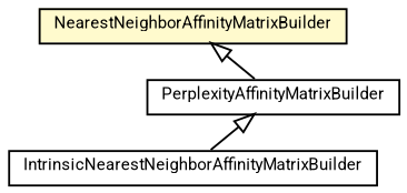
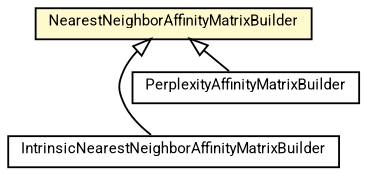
  digraph {
    fontname=Merriweather
    nodesep=0.15
    rankdir=TB
    ranksep=0.25
    node [fontcolor=black fontname=Merriweather fontsize=8 margin=0 shape=plaintext]
    edge [arrowtail=empty color=black dir=back fontname=Merriweather fontsize=7 labelfontname=Roboto labelfontsize=7 weight=10]
    n1 [height=0 label=<<table title="de.lmu.ifi.dbs.elki.algorithm.projection.NearestNeighborAffinityMatrixBuilder" border="0" cellborder="1" cellspacing="0" cellpadding="2" bgcolor="lemonChiffon" href="NearestNeighborAffinityMatrixBuilder.html" target="_parent"> 		<tr><td><table border="0" cellspacing="0" cellpadding="1"> 		<tr><td align="center" balign="center"> <font face="Roboto">NearestNeighborAffinityMatrixBuilder</font> </td></tr> 		</table></td></tr> 		</table>> width=0]
    n2 [height=0 label=<<table title="de.lmu.ifi.dbs.elki.algorithm.projection.IntrinsicNearestNeighborAffinityMatrixBuilder" border="0" cellborder="1" cellspacing="0" cellpadding="2" href="IntrinsicNearestNeighborAffinityMatrixBuilder.html" target="_parent"> 		<tr><td><table border="0" cellspacing="0" cellpadding="1"> 		<tr><td align="center" balign="center"> <font face="Roboto">IntrinsicNearestNeighborAffinityMatrixBuilder</font> </td></tr> 		</table></td></tr> 		</table>> width=0]
    n3 [height=0 label=<<table title="de.lmu.ifi.dbs.elki.algorithm.projection.PerplexityAffinityMatrixBuilder" border="0" cellborder="1" cellspacing="0" cellpadding="2" href="PerplexityAffinityMatrixBuilder.html" target="_parent"> 		<tr><td><table border="0" cellspacing="0" cellpadding="1"> 		<tr><td align="center" balign="center"> <font face="Roboto">PerplexityAffinityMatrixBuilder</font> </td></tr> 		</table></td></tr> 		</table>> width=0]
-   n3 -> n2
+   n1 -> n2
    n1 -> n3
  }
